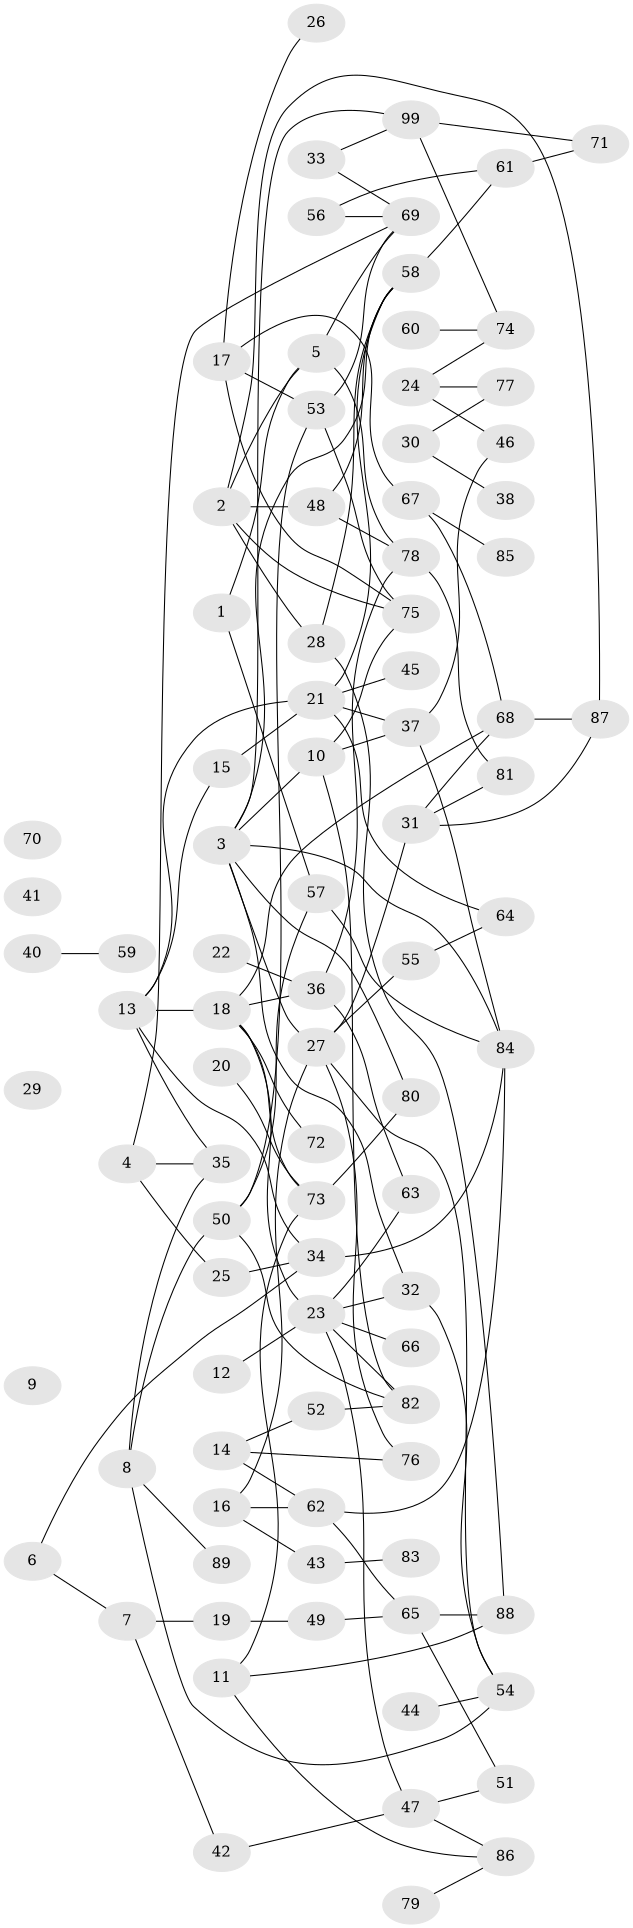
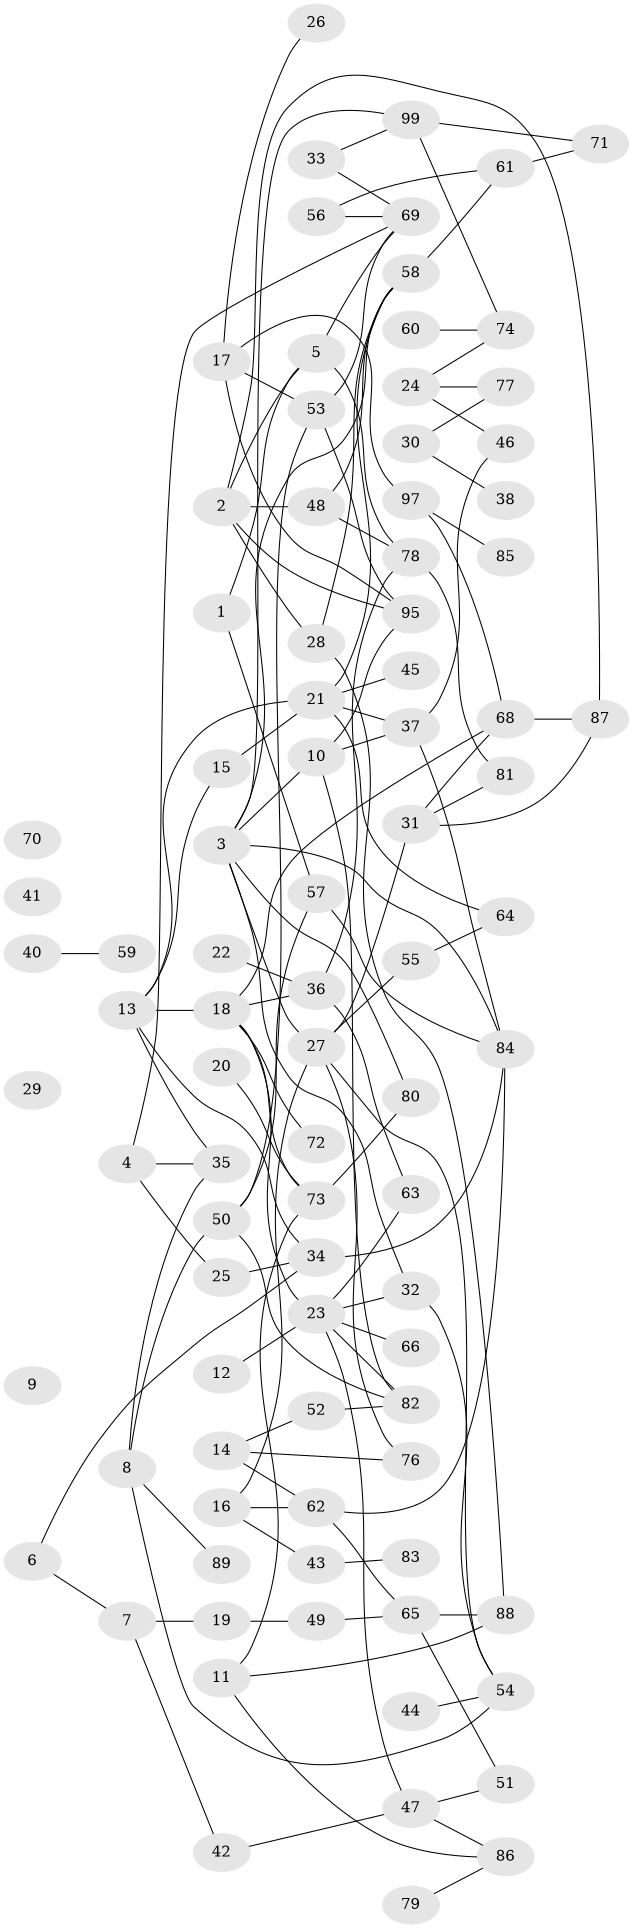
  graph {
    rankdir=LR
    node [color=gray90 style=filled]
    1
    5
    57
    69
    78
    84
    2
    28
    48
-   75
+   75 [label=95]
    87
    58
    88
    3
    10
    27
    32
    n18 [label=99]
    80
    37
    82
    54
    76
    31
    55
    74
    71
    61
    4
    25
    35
    34
    81
    6
    7
    19
    42
    49
    47
    8
    50
    89
    53
    9
    46
    11
    73
    86
    12
    23
    63
    66
    13
    15
    18
    21
    36
    68
    72
    45
    64
    14
    52
    62
    65
    16
    43
    83
    17
    26
-   67
+   67 [label=97]
    85
    20
    22
    51
    24
    77
    29
    30
    38
    33
    40
    59
    41
    44
    56
    60
    70
    79
    1 -- 5
    1 -- 57
    5 -- 69
    5 -- 78
    57 -- 84
    78 -- 81
    2 -- 5
    2 -- 28
    2 -- 48
    2 -- 75
    2 -- 87
    28 -- 58
    28 -- 88
    48 -- 78
    48 -- 58
    58 -- 61
    3 -- 84
    3 -- 58
    3 -- 10
    3 -- 27
    3 -- 32
    3 -- n18
    3 -- 80
    10 -- 75
    10 -- 37
    10 -- 82
    27 -- 54
    27 -- 76
    27 -- 31
    27 -- 55
    32 -- 54
    n18 -- 74
    n18 -- 71
    37 -- 84
    37 -- 46
    31 -- 87
    31 -- 81
    31 -- 68
    55 -- 64
    61 -- 71
    4 -- 69
    4 -- 25
    4 -- 35
    25 -- 34
    34 -- 84
    6 -- 34
    6 -- 7
    7 -- 19
    7 -- 42
    19 -- 49
    42 -- 47
    49 -- 65
    47 -- 86
    47 -- 51
    8 -- 54
    8 -- 35
    8 -- 50
    8 -- 89
    50 -- 57
    50 -- 82
    50 -- 53
    53 -- 69
    53 -- 75
    11 -- 88
    11 -- 73
    11 -- 86
    73 -- 80
    12 -- 23
    23 -- 32
    23 -- 82
    23 -- 47
    23 -- 63
    23 -- 66
    13 -- 35
    13 -- 34
    13 -- 15
    13 -- 18
    13 -- 21
    15 -- 21
    18 -- 73
    18 -- 23
    18 -- 36
    18 -- 68
    18 -- 72
    21 -- 58
    21 -- 37
    21 -- 45
    21 -- 64
    36 -- 78
    36 -- 63
    68 -- 87
    14 -- 76
    14 -- 52
    14 -- 62
    52 -- 82
    62 -- 84
    62 -- 65
    65 -- 88
    65 -- 51
    16 -- 27
    16 -- 62
    16 -- 43
    43 -- 83
    17 -- 75
    17 -- 53
    17 -- 26
    17 -- 67
    67 -- 68
    67 -- 85
    20 -- 73
    22 -- 36
    24 -- 74
    24 -- 46
    24 -- 77
    30 -- 77
    30 -- 38
    33 -- 69
    33 -- n18
    40 -- 59
    44 -- 54
    56 -- 69
    56 -- 61
    60 -- 74
    79 -- 86
  }
